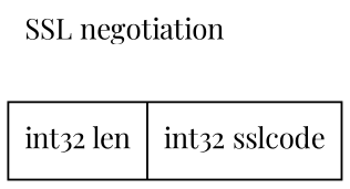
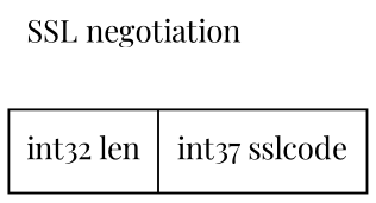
  graph {
    label="SSL negotiation"
    labeljust=l
    labelloc=t
    fontname="Playfair Display"
-   n1 [label="int32 len|int32 sslcode" shape=record color=black fontname="Playfair Display"]
+   n1 [label="int32 len|int37 sslcode" shape=record color=black fontname="Playfair Display"]
  }
